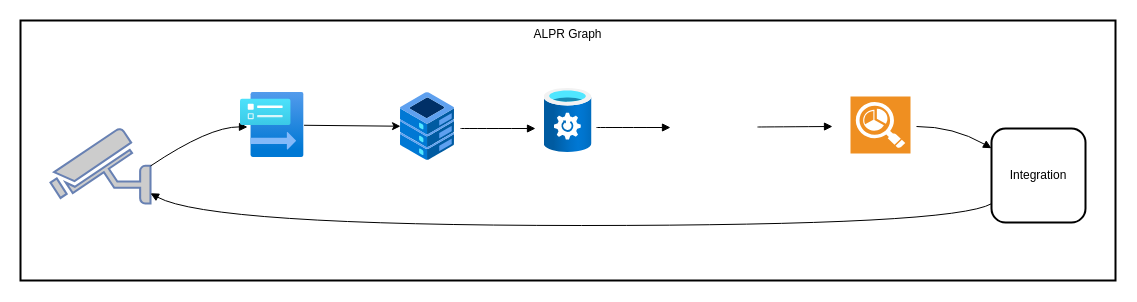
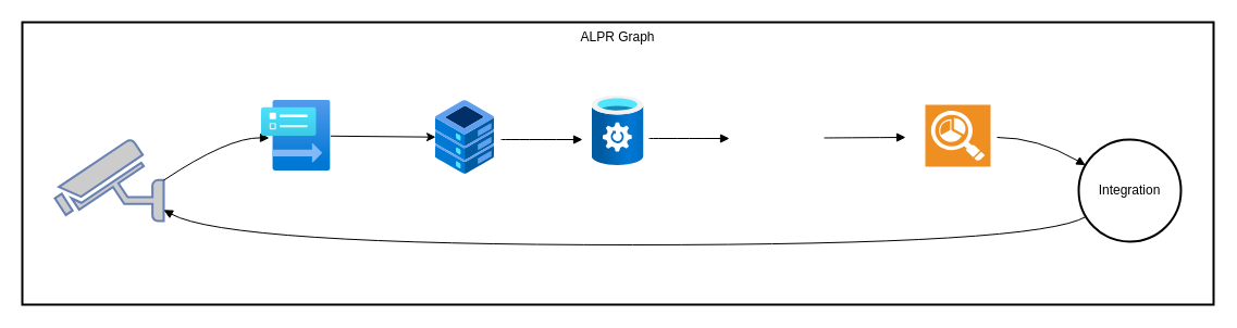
  <mxCell id="0" />
  <mxCell id="1" parent="0" />
  <mxCell id="2" value="ALPR Graph" style="whiteSpace=wrap;strokeWidth=2;verticalAlign=top;" parent="1" vertex="1"><mxGeometry x="20" y="20" width="1095" height="260" as="geometry" /></mxCell>
  <mxCell id="3" value="" style="fontColor=#0066CC;verticalAlign=top;verticalLabelPosition=bottom;labelPosition=center;align=center;html=1;outlineConnect=0;fillColor=#CCCCCC;strokeColor=#6881B3;gradientColor=none;gradientDirection=north;strokeWidth=2;shape=mxgraph.networks.security_camera;flipH=1;" vertex="1" parent="2"><mxGeometry x="30" y="108" width="100" height="75" as="geometry" /></mxCell>
- <mxCell id="4" value="Integration" style="aspect=fixed;strokeWidth=2;whiteSpace=wrap;rounded=1;" parent="2" vertex="1"><mxGeometry x="971" y="108" width="94" height="94" as="geometry" /></mxCell>
+ <mxCell id="4" value="Integration" style="ellipse;aspect=fixed;strokeWidth=2;whiteSpace=wrap;" parent="2" vertex="1"><mxGeometry x="971" y="108" width="94" height="94" as="geometry" /></mxCell>
  <mxCell id="5" value="" style="curved=1;startArrow=none;endArrow=block;exitX=0;exitY=0.5;entryX=0;entryY=0.5;exitDx=0;exitDy=0;exitPerimeter=0;" parent="2" source="3" edge="1"><mxGeometry relative="1" as="geometry"><Array as="points"><mxPoint x="189" y="106" /></Array><mxPoint x="145.495" y="130.559" as="sourcePoint" /><mxPoint x="227" y="106.5" as="targetPoint" /></mxGeometry></mxCell>
  <mxCell id="6" value="" style="curved=1;startArrow=none;endArrow=block;exitX=1;exitY=0.5;entryX=0;entryY=0.5;" parent="2" edge="1"><mxGeometry relative="1" as="geometry"><Array as="points" /><mxPoint x="440" y="108" as="sourcePoint" /><mxPoint x="515" y="108" as="targetPoint" /></mxGeometry></mxCell>
  <mxCell id="7" value="" style="curved=1;startArrow=none;endArrow=block;exitX=1;exitY=0.5;entryX=0;entryY=0.5;" parent="2" edge="1"><mxGeometry relative="1" as="geometry"><Array as="points" /><mxPoint x="576" y="107" as="sourcePoint" /><mxPoint x="650" y="107" as="targetPoint" /></mxGeometry></mxCell>
  <mxCell id="8" value="" style="curved=1;startArrow=none;endArrow=block;exitX=1;exitY=0.5;entryX=0;entryY=0.5;" parent="2" edge="1"><mxGeometry relative="1" as="geometry"><Array as="points" /><mxPoint x="737" y="106.5" as="sourcePoint" /><mxPoint x="812" y="106" as="targetPoint" /></mxGeometry></mxCell>
  <mxCell id="9" value="" style="curved=1;startArrow=none;endArrow=block;exitX=1;exitY=0.5;entryX=0;entryY=0.21;" parent="2" target="4" edge="1"><mxGeometry relative="1" as="geometry"><Array as="points"><mxPoint x="933" y="106" /></Array><mxPoint x="896" y="106" as="sourcePoint" /></mxGeometry></mxCell>
  <mxCell id="10" value="" style="curved=1;startArrow=none;endArrow=block;exitX=0;exitY=0.8;" parent="2" source="4" target="3" edge="1"><mxGeometry relative="1" as="geometry"><Array as="points"><mxPoint x="933" y="205" /><mxPoint x="189" y="205" /></Array><mxPoint x="145.862" y="180.757" as="targetPoint" /></mxGeometry></mxCell>
  <mxCell id="11" value="" style="image;aspect=fixed;html=1;points=[];align=center;fontSize=12;image=img/lib/azure2/other/Data_Collection_Rules.svg;" vertex="1" parent="2"><mxGeometry x="220" y="72" width="63.56" height="64.9" as="geometry" /></mxCell>
  <mxCell id="12" value="" style="image;aspect=fixed;html=1;points=[];align=center;fontSize=12;image=img/lib/azure2/other/Fiji.svg;" vertex="1" parent="2"><mxGeometry x="380" y="72" width="54" height="68" as="geometry" /></mxCell>
  <mxCell id="13" value="" style="image;aspect=fixed;html=1;points=[];align=center;fontSize=12;image=img/lib/azure2/storage/StorSimple_Data_Managers.svg;" vertex="1" parent="2"><mxGeometry x="523.5" y="68" width="48" height="64" as="geometry" /></mxCell>
  <mxCell id="14" value="" style="shape=image;html=1;verticalAlign=top;verticalLabelPosition=bottom;labelBackgroundColor=#ffffff;imageAspect=0;aspect=fixed;image=https://cdn4.iconfinder.com/data/icons/success-filloutline/64/chart-analysis-analytics-data_analytics-pie_1-128.png" vertex="1" parent="2"><mxGeometry x="650" y="64" width="88" height="88" as="geometry" /></mxCell>
  <mxCell id="15" value="" style="endArrow=classic;html=1;rounded=0;" edge="1" parent="2" source="11" target="12"><mxGeometry width="50" height="50" relative="1" as="geometry"><mxPoint x="300" y="136.9" as="sourcePoint" /><mxPoint x="350" y="86.9" as="targetPoint" /></mxGeometry></mxCell>
  <mxCell id="16" value="" style="shadow=0;dashed=0;html=1;strokeColor=none;fillColor=#EF8F21;labelPosition=center;verticalLabelPosition=bottom;verticalAlign=top;align=center;outlineConnect=0;shape=mxgraph.veeam.reporting;" vertex="1" parent="2"><mxGeometry x="830" y="76.03" width="60" height="56.85" as="geometry" /></mxCell>
